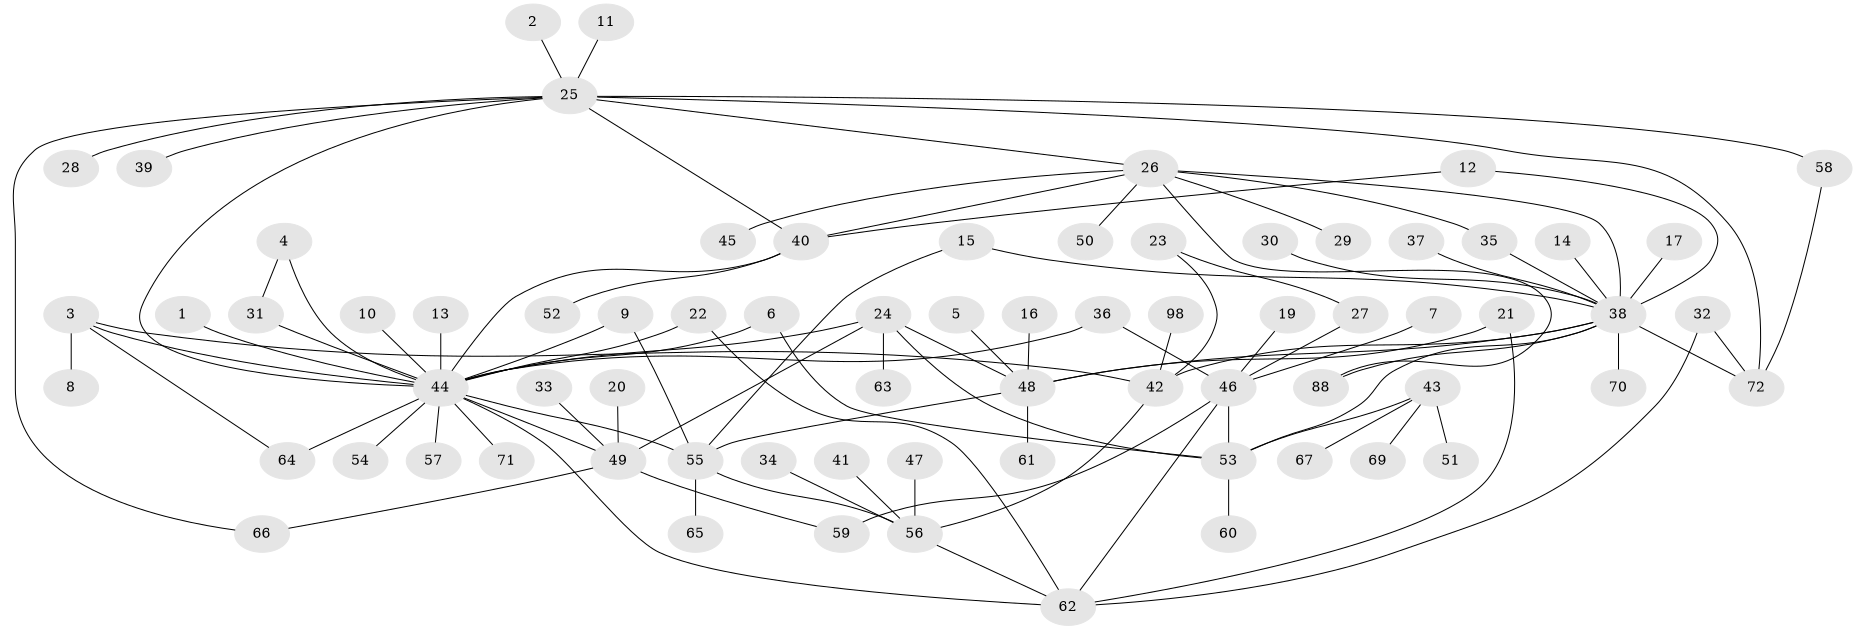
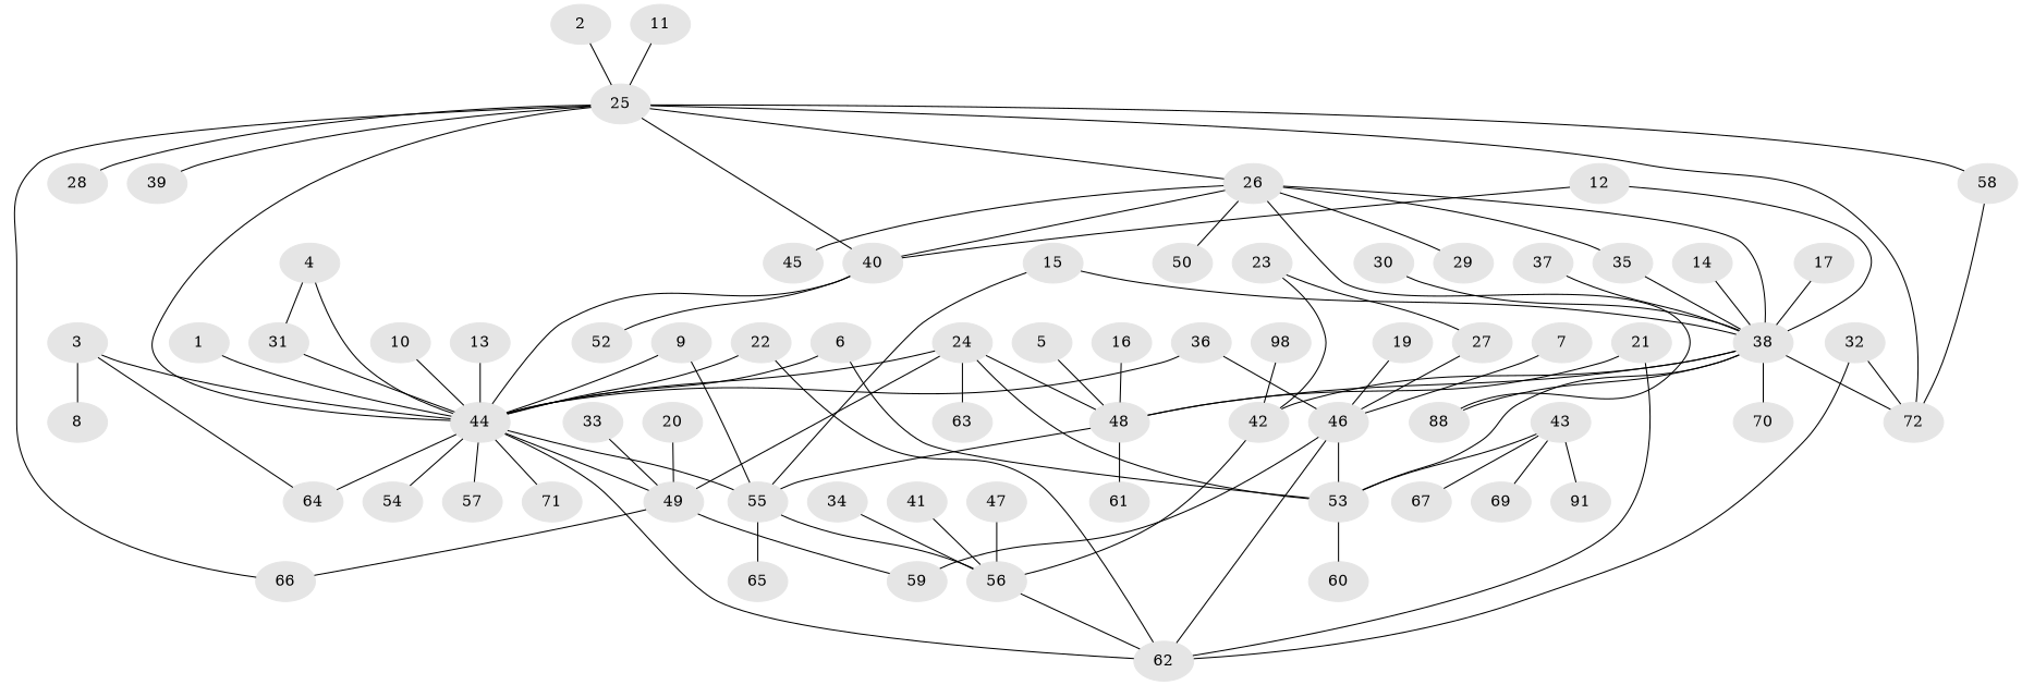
  graph {
    node [color=gray90 style=filled]
    edge [weight=1.0]
    1
    44
    64
    55
    49
    62
    54
    57
    71
    2
    25
    40
    26
    28
    39
    58
    66
    72
    3
    8
    42
    56
    4
    31
    5
    48
    61
    6
    53
    60
    7
    46
    59
    9
    65
    10
    11
    12
    38
    n40 [label=88]
    70
    52
    13
    14
    15
    16
    17
    n48 [label=98]
    19
    20
    21
    22
    23
    27
    24
    63
    29
    35
    45
    50
    30
    32
    33
    34
    36
    37
    41
    43
-   51
+   51 [label=91]
    67
    69
    47
    1 -- 44
    44 -- 64 [weight=2.0]
    44 -- 55
    44 -- 49
    44 -- 62
    44 -- 54
    44 -- 57
    44 -- 71
    55 -- 56
    55 -- 65
    49 -- 66
    49 -- 59
    2 -- 25
    25 -- 44
    25 -- 40
    25 -- 26
    25 -- 28
    25 -- 39
    25 -- 58
    25 -- 66
    25 -- 72
    40 -- 44
    40 -- 52
    26 -- 40
    26 -- 38
    26 -- n40
    26 -- 29
    26 -- 35
    26 -- 45
    26 -- 50
    58 -- 72
    3 -- 44
    3 -- 64
    3 -- 8
-   3 -- 42
    42 -- 56
    56 -- 62
    4 -- 44
    4 -- 31
    31 -- 44
    5 -- 48
    48 -- 55
    48 -- 61
    6 -- 44
    6 -- 53
    53 -- 60
    7 -- 46
    46 -- 62
    46 -- 53
    46 -- 59 [weight=2.0]
    9 -- 44
    9 -- 55
    10 -- 44
    11 -- 25
    12 -- 40
    12 -- 38
    38 -- 72
    38 -- 42
    38 -- 48
    38 -- 53
    38 -- n40
    38 -- 70
    13 -- 44
    14 -- 38
    15 -- 55
    15 -- 38
    16 -- 48
    17 -- 38
    n48 -- 42
    19 -- 46
    20 -- 49
    21 -- 62
    21 -- 48
    22 -- 44
    22 -- 62
    23 -- 42
    23 -- 27
    27 -- 46
    24 -- 44
    24 -- 49
    24 -- 48
    24 -- 53
    24 -- 63
    35 -- 38
    30 -- 38
    32 -- 62
    32 -- 72
    33 -- 49
    34 -- 56
    36 -- 44
    36 -- 46
    37 -- 38
    41 -- 56
    43 -- 53
    43 -- 51
    43 -- 67
    43 -- 69
    47 -- 56
  }
